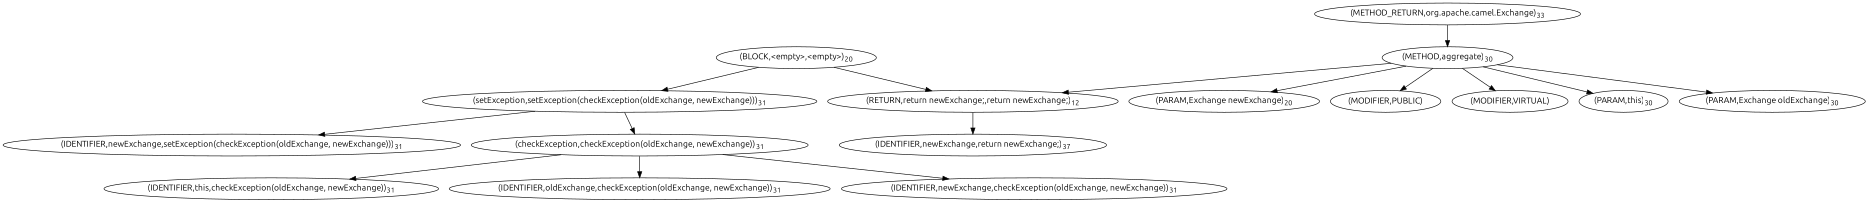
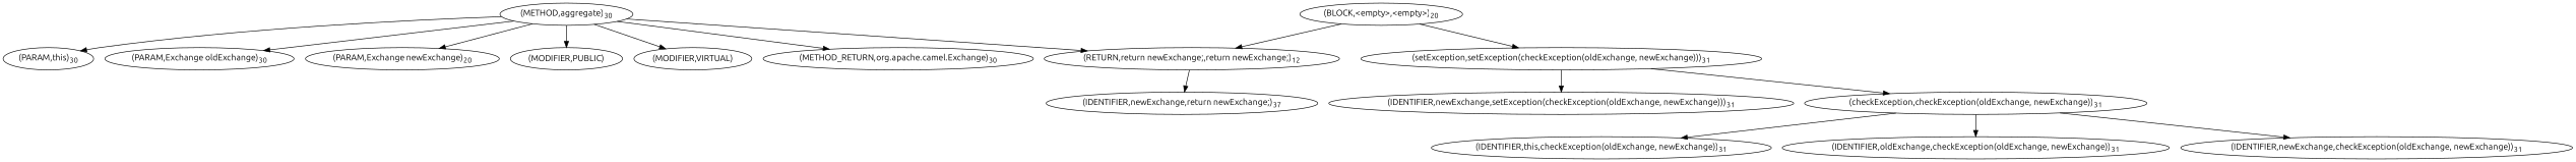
  digraph {
    fontname=Ubuntu
    node [fontname=Ubuntu]
    edge [fontname=Ubuntu]
    n1 [label=<(METHOD,aggregate)<SUB>30</SUB>>]
    n2 [label=<(PARAM,this)<SUB>30</SUB>>]
    n3 [label=<(PARAM,Exchange oldExchange)<SUB>30</SUB>>]
    n4 [label=<(PARAM,Exchange newExchange)<SUB>20</SUB>>]
    n5 [label=<(MODIFIER,PUBLIC)>]
    n6 [label=<(MODIFIER,VIRTUAL)>]
-   n7 [label=<(METHOD_RETURN,org.apache.camel.Exchange)<SUB>33</SUB>>]
+   n7 [label=<(METHOD_RETURN,org.apache.camel.Exchange)<SUB>30</SUB>>]
    n8 [label=<(RETURN,return newExchange;,return newExchange;)<SUB>12</SUB>>]
    n9 [label=<(BLOCK,&lt;empty&gt;,&lt;empty&gt;)<SUB>20</SUB>>]
    n10 [label=<(setException,setException(checkException(oldExchange, newExchange)))<SUB>31</SUB>>]
    n11 [label=<(IDENTIFIER,newExchange,setException(checkException(oldExchange, newExchange)))<SUB>31</SUB>>]
    n12 [label=<(checkException,checkException(oldExchange, newExchange))<SUB>31</SUB>>]
    n13 [label=<(IDENTIFIER,newExchange,return newExchange;)<SUB>37</SUB>>]
    n14 [label=<(IDENTIFIER,this,checkException(oldExchange, newExchange))<SUB>31</SUB>>]
    n15 [label=<(IDENTIFIER,oldExchange,checkException(oldExchange, newExchange))<SUB>31</SUB>>]
    n16 [label=<(IDENTIFIER,newExchange,checkException(oldExchange, newExchange))<SUB>31</SUB>>]
    n1 -> n2
    n1 -> n3
    n1 -> n4
    n1 -> n5
    n1 -> n6
-   n7 -> n1
+   n1 -> n7
    n1 -> n8
    n8 -> n13
    n9 -> n8
    n9 -> n10
    n10 -> n11
    n10 -> n12
    n12 -> n14
    n12 -> n15
    n12 -> n16
  }
